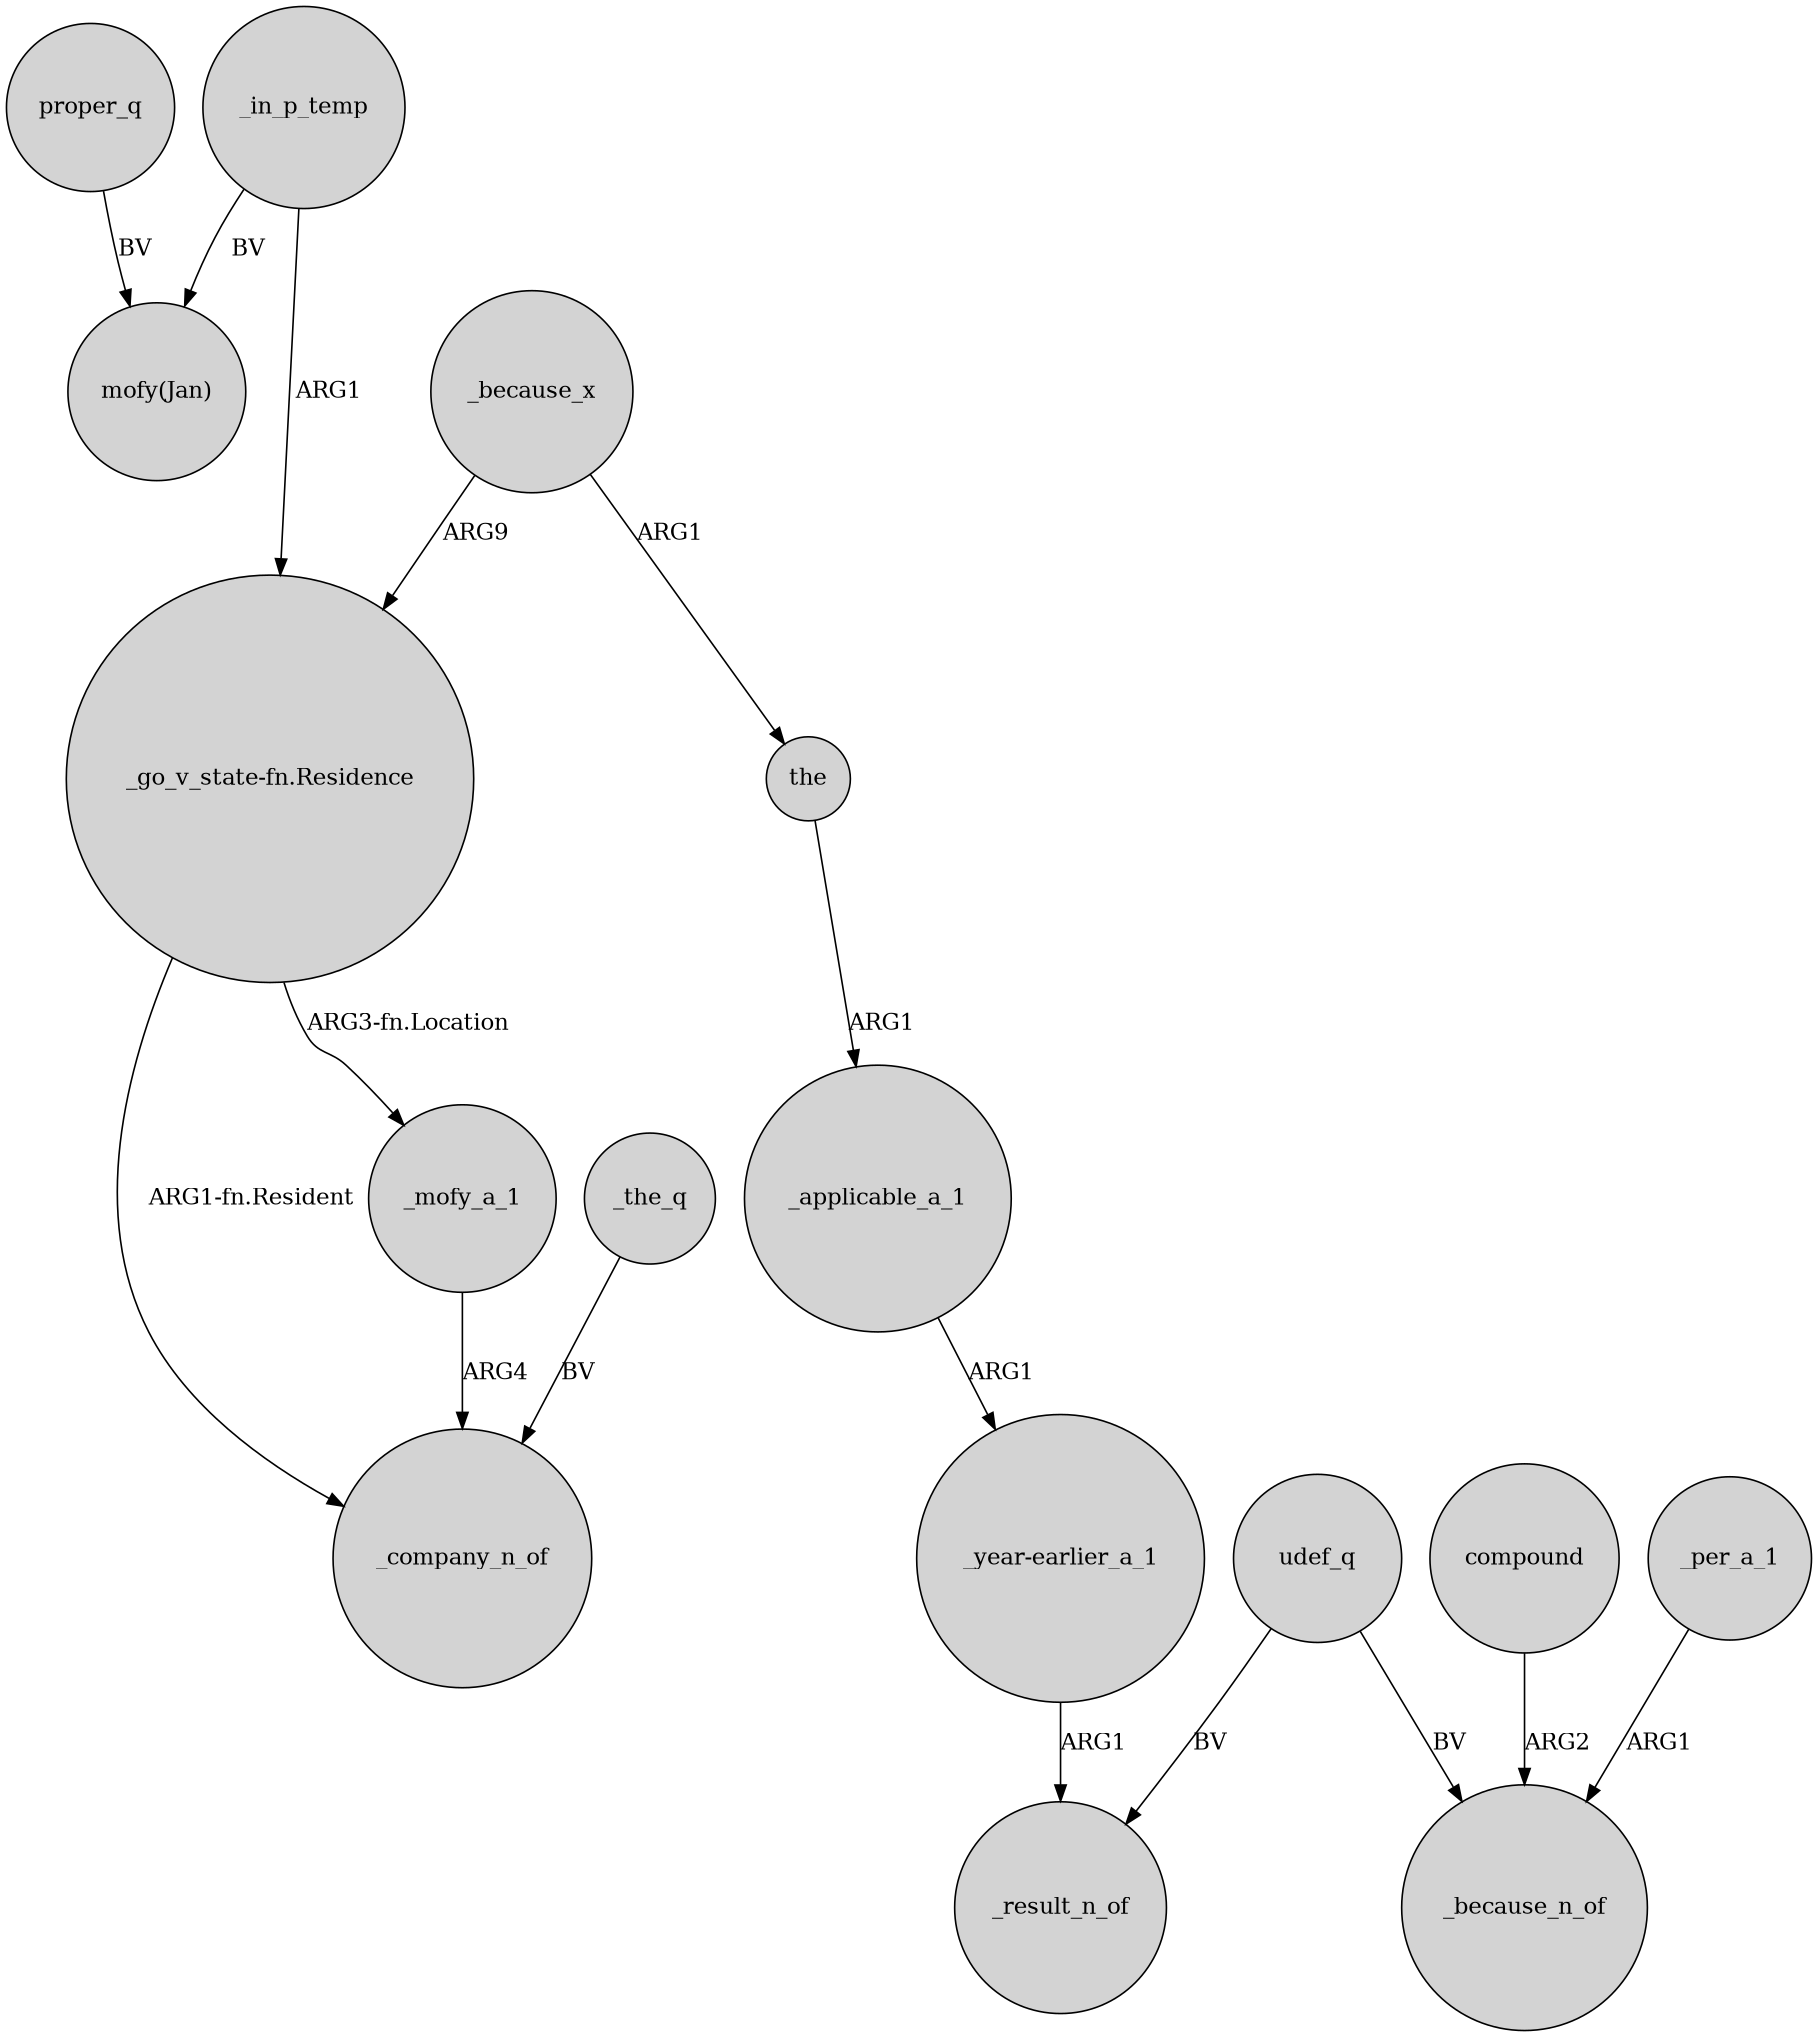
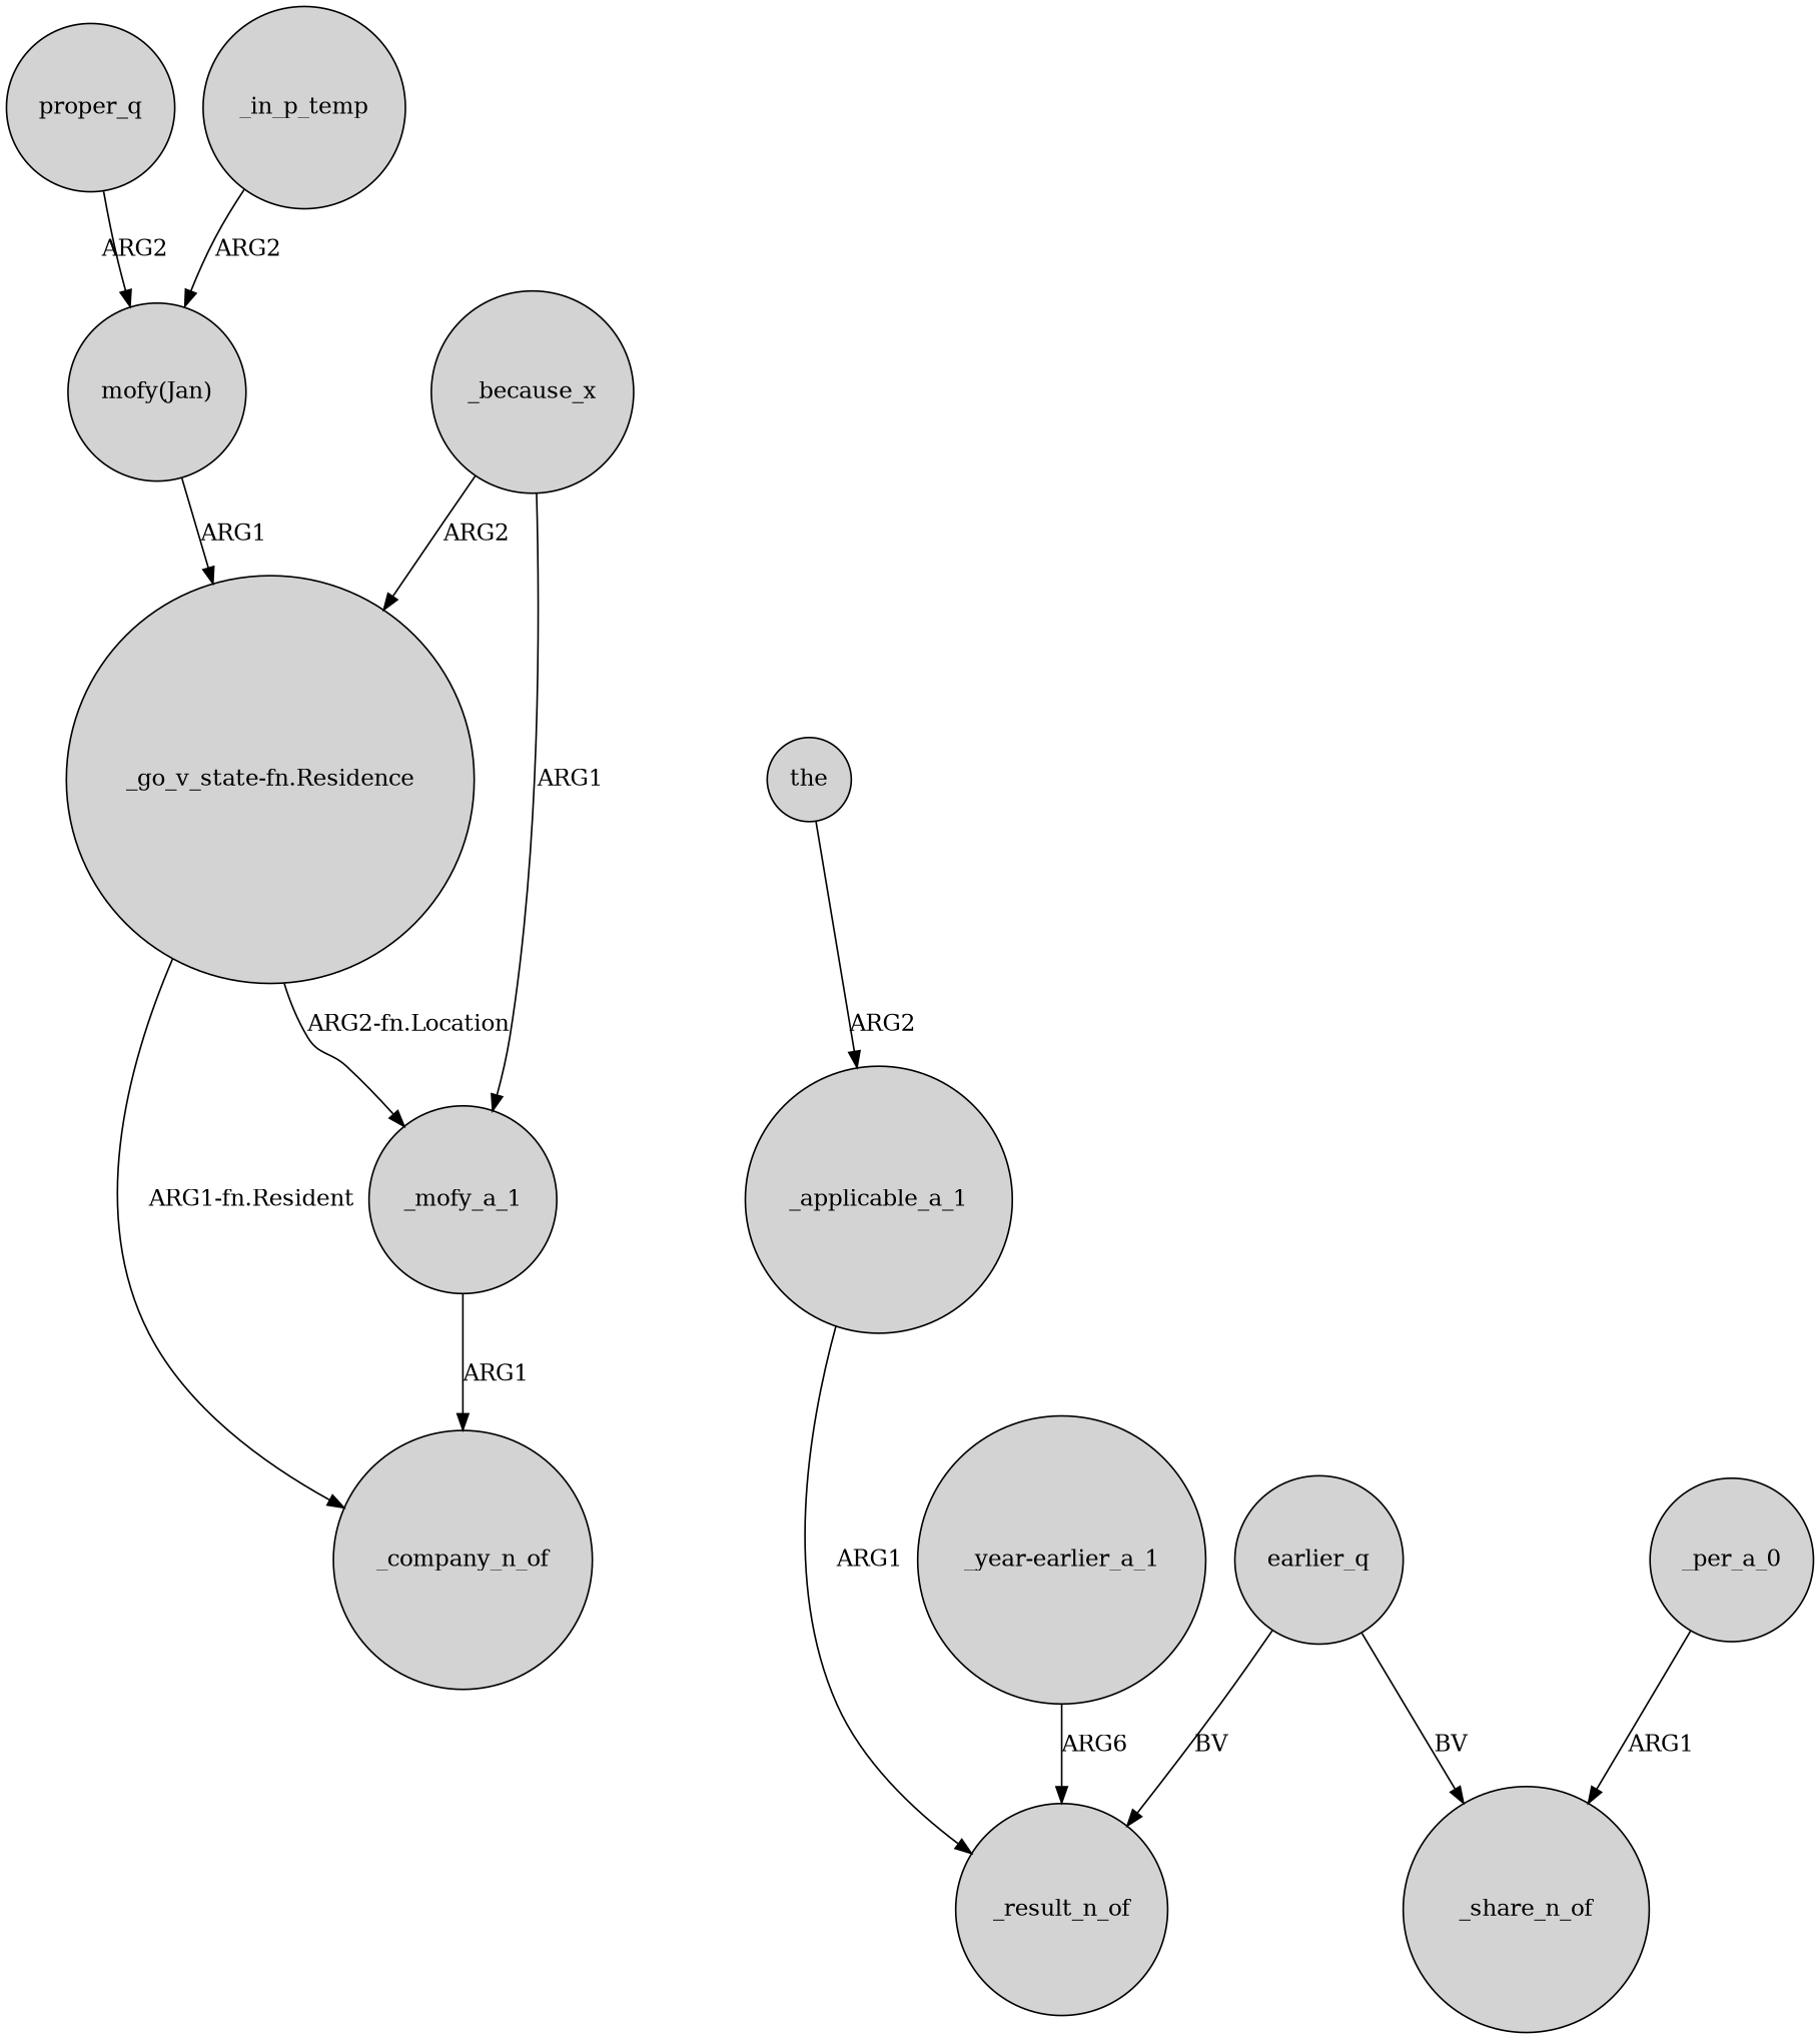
  digraph {
    node [shape=circle style=filled]
    n1 [label=_mofy_a_1]
    "_go_v_state-fn.Residence"
    _company_n_of
    _in_p_temp
    "mofy(Jan)"
    "_year-earlier_a_1"
    _result_n_of
    _because_x
    n9 [label=the]
    _applicable_a_1
    proper_q
-   udef_q
-   _share_n_of [label=_because_n_of]
-   compound
-   _per_a_1
-   _the_q
-   n1 -> _company_n_of [label=ARG4]
-   "_go_v_state-fn.Residence" -> n1 [label="ARG3-fn.Location"]
+   udef_q [label=earlier_q]
+   _share_n_of
+   _per_a_1 [label=_per_a_0]
+   n1 -> _company_n_of [label=ARG1]
+   "_go_v_state-fn.Residence" -> n1 [label="ARG2-fn.Location"]
    "_go_v_state-fn.Residence" -> _company_n_of [label="ARG1-fn.Resident"]
-   _in_p_temp -> "_go_v_state-fn.Residence" [label=ARG1]
-   _in_p_temp -> "mofy(Jan)" [label=BV]
-   "_year-earlier_a_1" -> _result_n_of [label=ARG1]
-   _because_x -> "_go_v_state-fn.Residence" [label=ARG9]
-   _because_x -> n9 [label=ARG1]
-   n9 -> _applicable_a_1 [label=ARG1]
-   _applicable_a_1 -> "_year-earlier_a_1" [label=ARG1]
-   proper_q -> "mofy(Jan)" [label=BV]
+   "mofy(Jan)" -> "_go_v_state-fn.Residence" [label=ARG1]
+   _in_p_temp -> "mofy(Jan)" [label=ARG2]
+   "_year-earlier_a_1" -> _result_n_of [label=ARG6]
+   _because_x -> "_go_v_state-fn.Residence" [label=ARG2]
+   _because_x -> n1 [label=ARG1]
+   n9 -> _applicable_a_1 [label=ARG2]
+   _applicable_a_1 -> _result_n_of [label=ARG1]
+   proper_q -> "mofy(Jan)" [label=ARG2]
    udef_q -> _result_n_of [label=BV]
    udef_q -> _share_n_of [label=BV]
-   compound -> _share_n_of [label=ARG2]
    _per_a_1 -> _share_n_of [label=ARG1]
-   _the_q -> _company_n_of [label=BV]
  }
